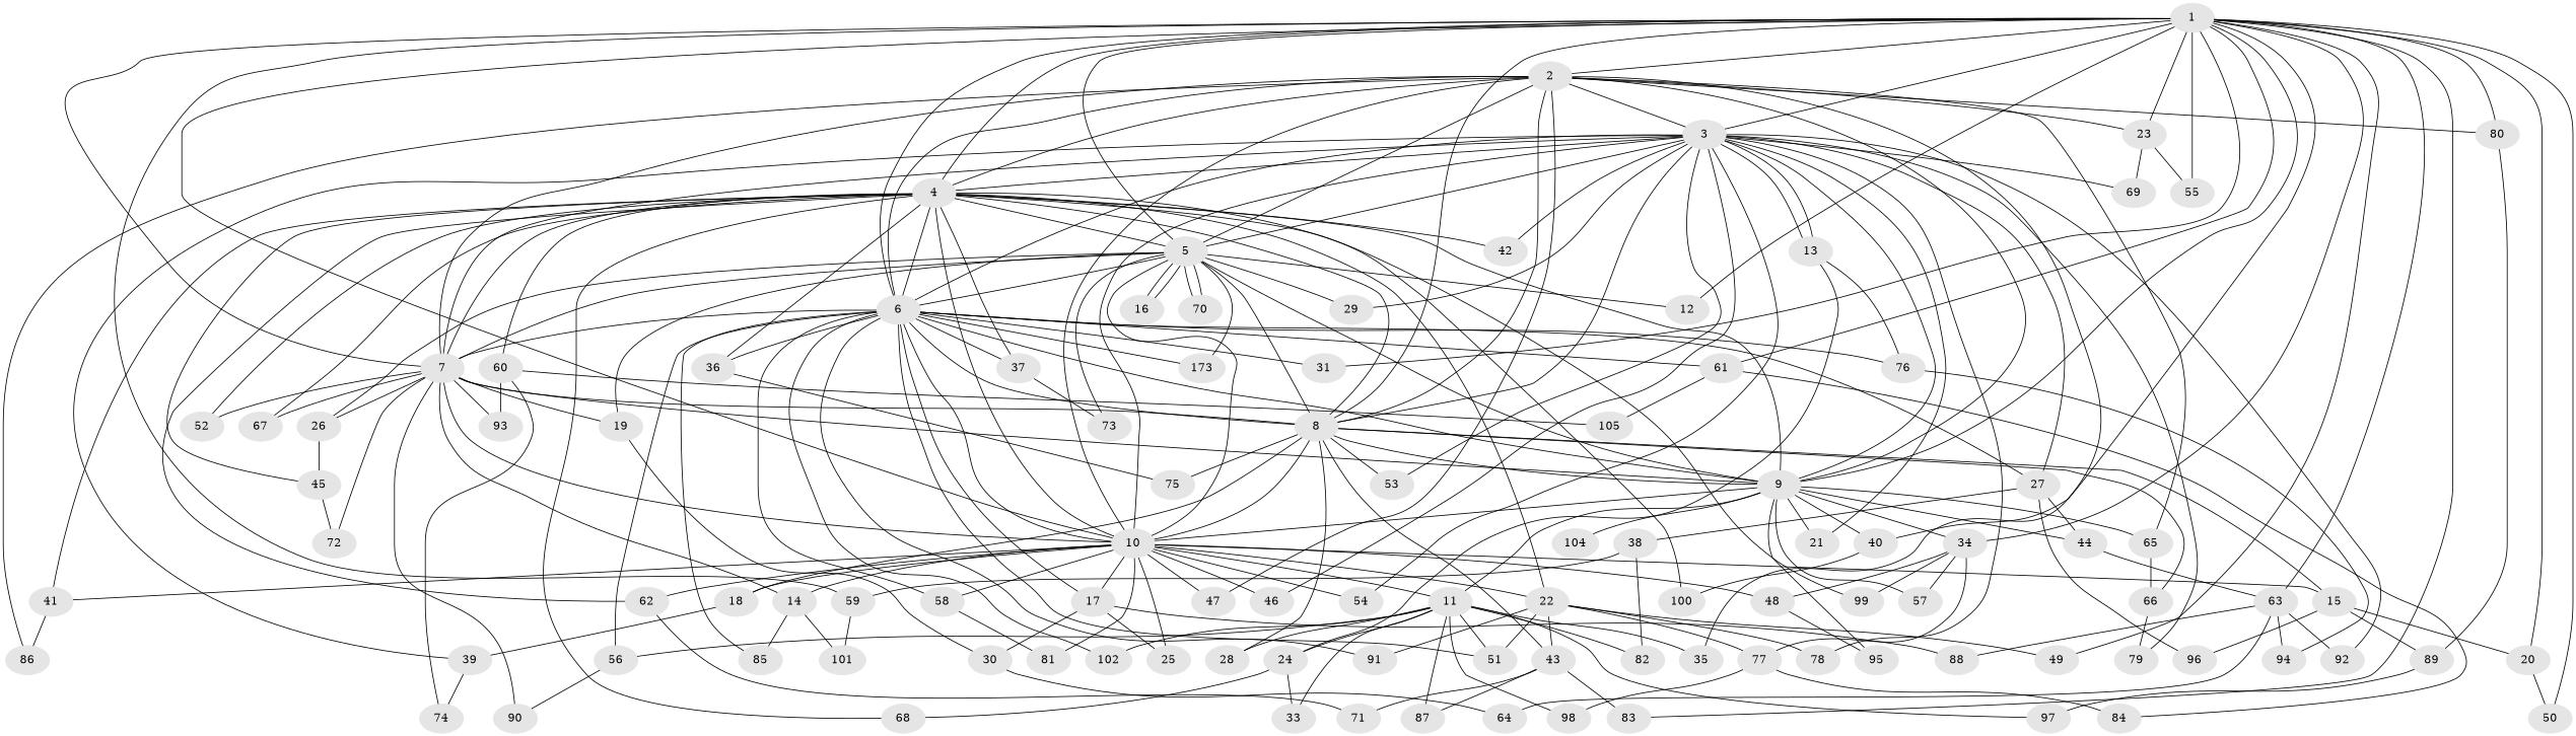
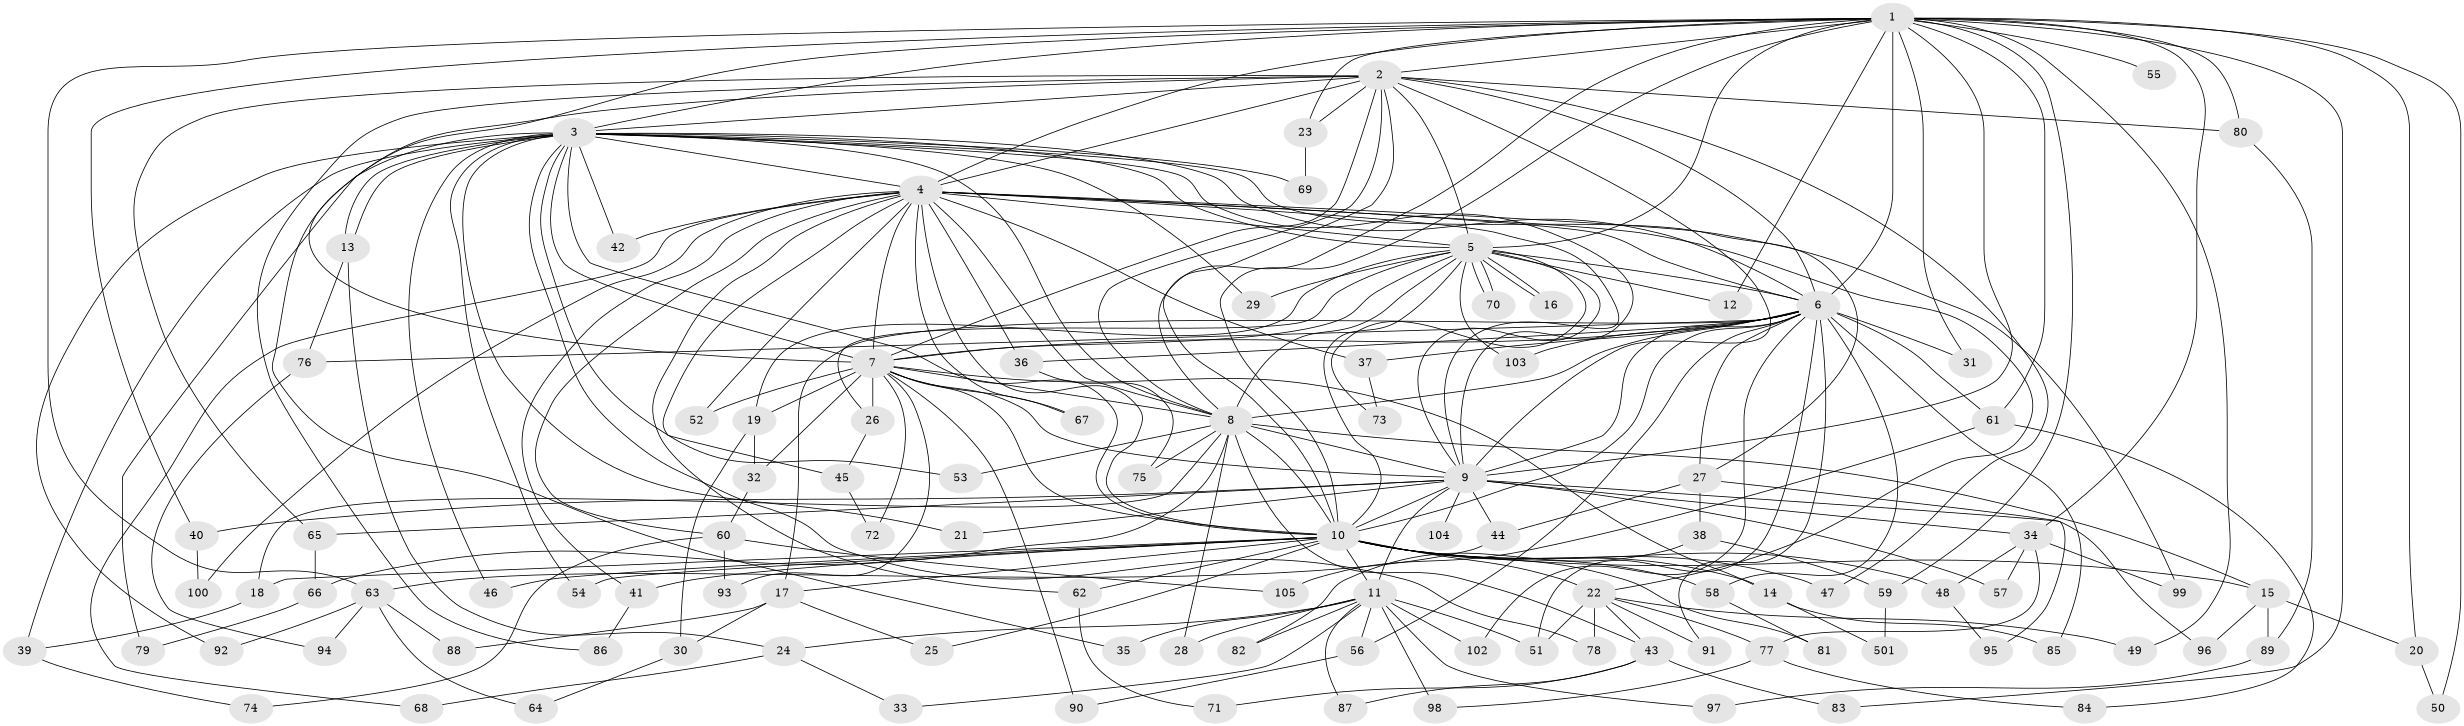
  graph {
    node [color=gray90 style=filled]
    1
    2
    3
    4
    5
    6
    7
    8
    9
    10
    12
    20
    23
    31
    34
    40
    49
    50
    55
    59
    61
    63
    80
    83
    35
    47
    65
    86
    13
    21
    27
    29
    39
    42
    46
    53
    54
    69
    78
    79
    92
    22
    36
    37
    41
    45
    52
    60
    62
    67
    68
    99
    100
    16
    19
    26
    70
    73
-   103 [label=173]
+   103
    17
    51
    56
    58
    76
    85
    91
    102
    14
+   32
    72
    90
    93
    15
    18
    28
    43
    66
    75
    11
    44
    57
    95
    104
    25
    48
    81
    77
-   101
+   101 [label=501]
    105
    84
    88
    64
    94
    89
    24
    96
    38
    74
    71
    30
    87
    33
    82
    97
    98
    1 -- 2
    1 -- 3
    1 -- 4
    1 -- 5
    1 -- 6
    1 -- 7
    1 -- 8
    1 -- 9
    1 -- 10
    1 -- 12
    1 -- 20
    1 -- 23
    1 -- 31
    1 -- 34
    1 -- 40
    1 -- 49
    1 -- 50
    1 -- 55
    1 -- 59
    1 -- 61
    1 -- 63
    1 -- 80
    1 -- 83
    2 -- 3
    2 -- 4
    2 -- 5
    2 -- 6
    2 -- 7
    2 -- 8
    2 -- 9
    2 -- 10
    2 -- 23
    2 -- 80
    2 -- 35
    2 -- 47
    2 -- 65
    2 -- 86
    3 -- 4
    3 -- 5
    3 -- 6
    3 -- 7
    3 -- 8
    3 -- 9
    3 -- 10
    3 -- 13
    3 -- 13
    3 -- 21
    3 -- 27
    3 -- 29
    3 -- 39
    3 -- 42
    3 -- 46
    3 -- 53
    3 -- 54
    3 -- 69
    3 -- 78
    3 -- 79
    3 -- 92
    4 -- 5
    4 -- 6
    4 -- 7
    4 -- 8
    4 -- 9
    4 -- 10
    4 -- 42
    4 -- 22
    4 -- 36
    4 -- 37
    4 -- 41
    4 -- 45
    4 -- 52
    4 -- 60
    4 -- 62
    4 -- 67
    4 -- 68
    4 -- 99
    4 -- 100
    5 -- 6
    5 -- 7
    5 -- 8
    5 -- 9
    5 -- 10
    5 -- 12
    5 -- 29
    5 -- 16
    5 -- 16
    5 -- 19
    5 -- 26
    5 -- 70
    5 -- 70
    5 -- 73
    5 -- 103
    6 -- 7
    6 -- 8
    6 -- 9
    6 -- 10
    6 -- 31
    6 -- 61
    6 -- 27
    6 -- 36
    6 -- 37
    6 -- 103
    6 -- 17
    6 -- 51
    6 -- 56
    6 -- 58
    6 -- 76
    6 -- 85
    6 -- 91
    6 -- 102
    7 -- 8
    7 -- 9
    7 -- 10
    7 -- 52
    7 -- 67
    7 -- 19
    7 -- 26
    7 -- 14
+   7 -- 32
    7 -- 72
    7 -- 90
    7 -- 93
    8 -- 9
    8 -- 10
    8 -- 53
    8 -- 15
    8 -- 18
    8 -- 28
    8 -- 43
    8 -- 66
    8 -- 75
    9 -- 10
    9 -- 34
    9 -- 40
    9 -- 65
    9 -- 21
    9 -- 11
    9 -- 44
    9 -- 57
    9 -- 95
    9 -- 104
    10 -- 47
    10 -- 46
    10 -- 54
    10 -- 22
    10 -- 41
    10 -- 62
    10 -- 17
    10 -- 58
    10 -- 14
    10 -- 15
    10 -- 18
    10 -- 11
    10 -- 25
    10 -- 48
    10 -- 81
    20 -- 50
-   23 -- 55
    23 -- 69
    34 -- 99
    34 -- 57
    34 -- 48
    34 -- 77
    40 -- 100
    59 -- 101
    61 -- 105
    61 -- 84
    63 -- 92
    63 -- 88
    63 -- 64
    63 -- 94
    80 -- 89
    65 -- 66
    13 -- 76
    13 -- 24
    27 -- 44
    27 -- 96
    27 -- 38
    39 -- 74
    22 -- 49
    22 -- 78
    22 -- 51
    22 -- 91
    22 -- 43
    22 -- 77
    36 -- 75
    37 -- 73
    41 -- 86
    45 -- 72
    60 -- 93
    60 -- 105
    60 -- 74
    62 -- 71
+   19 -- 32
    19 -- 30
    26 -- 45
    17 -- 25
    17 -- 88
    17 -- 30
    56 -- 90
    58 -- 81
    76 -- 94
    14 -- 85
    14 -- 101
+   32 -- 60
    15 -- 20
    15 -- 89
    15 -- 96
    18 -- 39
    43 -- 83
    43 -- 71
    43 -- 87
    66 -- 79
    11 -- 35
    11 -- 51
    11 -- 56
    11 -- 102
    11 -- 28
    11 -- 24
    11 -- 87
    11 -- 33
    11 -- 82
    11 -- 97
    11 -- 98
    44 -- 63
    48 -- 95
    77 -- 84
    77 -- 98
    89 -- 97
    24 -- 68
    24 -- 33
    38 -- 59
    38 -- 82
    30 -- 64
  }
